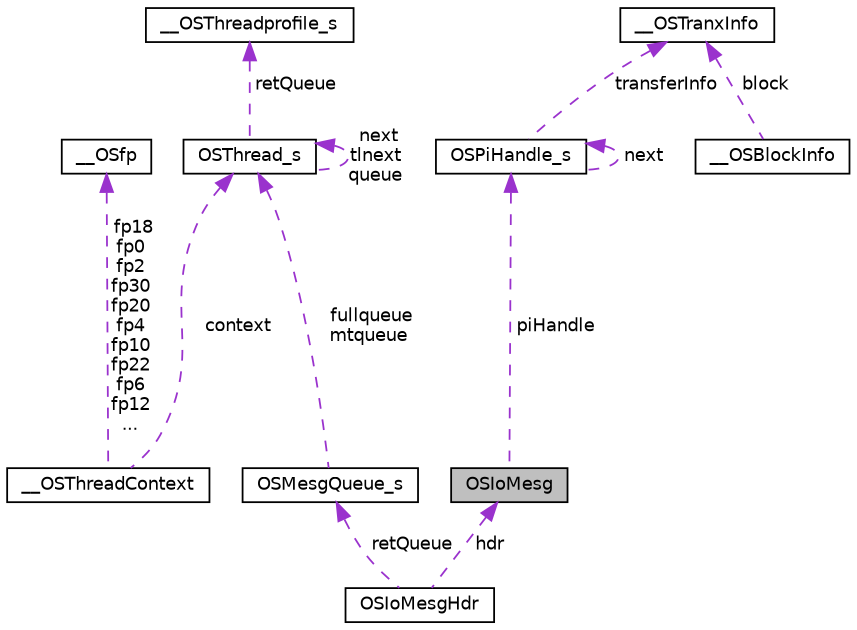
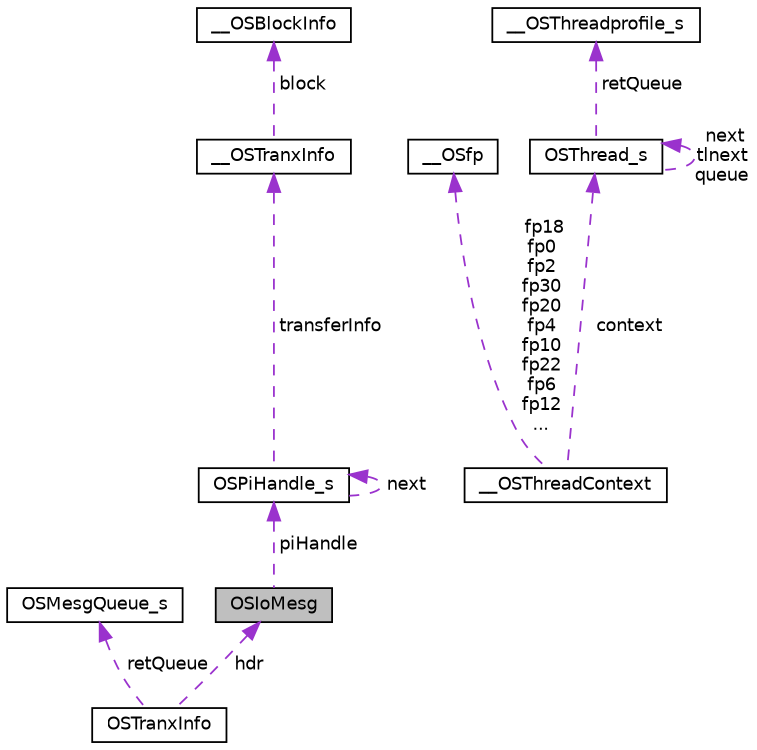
  digraph {
    node [color=black fillcolor=white fontname=Helvetica fontsize=10 shape=record style=filled]
    edge [color=darkorchid3 dir=back fontname=Helvetica fontsize=10 labelfontname=Helvetica labelfontsize=10 style=dashed]
    n1 [fillcolor=grey75 fontcolor=black height=0.2 label=OSIoMesg width=0.4]
-   n2 [height=0.2 label=OSIoMesgHdr width=0.4]
+   n2 [height=0.2 label=OSTranxInfo width=0.4]
    n3 [height=0.2 label=OSPiHandle_s width=0.4]
    n4 [height=0.2 label=__OSTranxInfo width=0.4]
    n5 [height=0.2 label=__OSBlockInfo width=0.4]
    n6 [height=0.2 label=OSMesgQueue_s width=0.4]
    n7 [height=0.2 label=OSThread_s width=0.4]
    n8 [height=0.2 label=__OSThreadContext width=0.4]
    n9 [height=0.2 label=__OSThreadprofile_s width=0.4]
    n10 [height=0.2 label=__OSfp width=0.4]
    n1 -> n2 [label=" hdr"]
    n3 -> n1 [label=" piHandle"]
    n3 -> n3 [label=" next"]
    n4 -> n3 [label=" transferInfo"]
-   n4 -> n5 [label=" block"]
+   n5 -> n4 [label=" block"]
    n6 -> n2 [label=" retQueue"]
-   n7 -> n6 [label=" fullqueue\nmtqueue"]
    n7 -> n7 [label=" next\ntlnext\nqueue"]
    n7 -> n8 [label=" context"]
    n9 -> n7 [label=" retQueue"]
    n10 -> n8 [label=" fp18\nfp0\nfp2\nfp30\nfp20\nfp4\nfp10\nfp22\nfp6\nfp12\n..."]
  }
